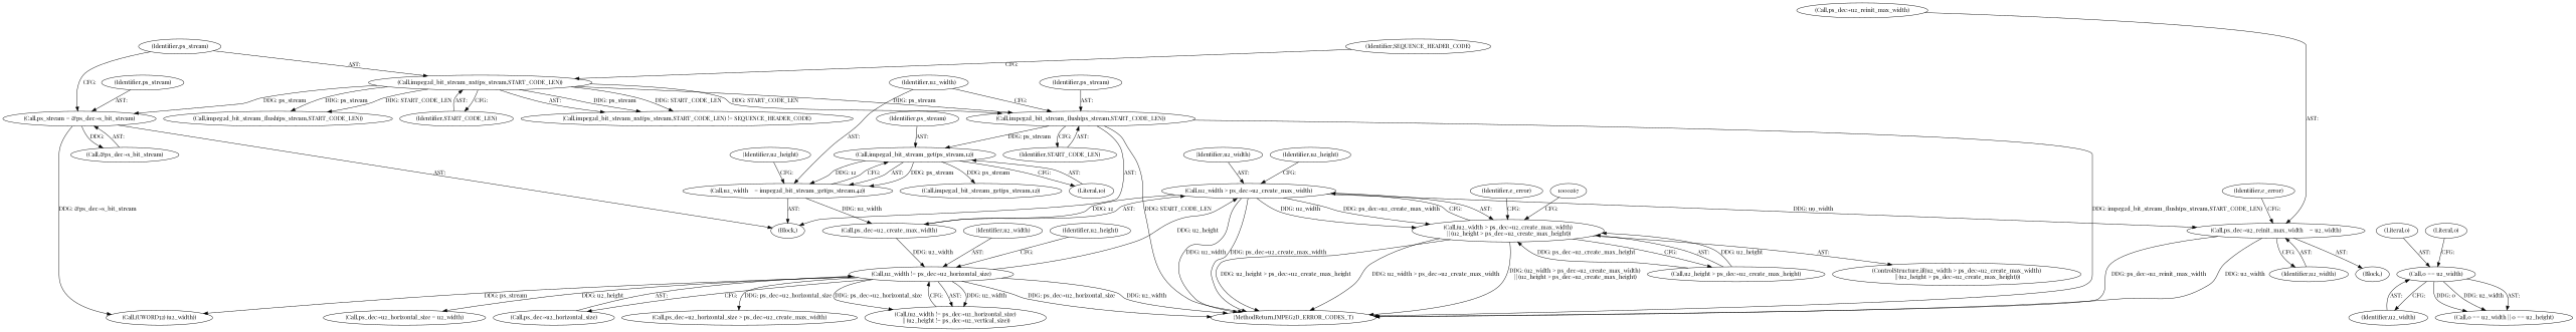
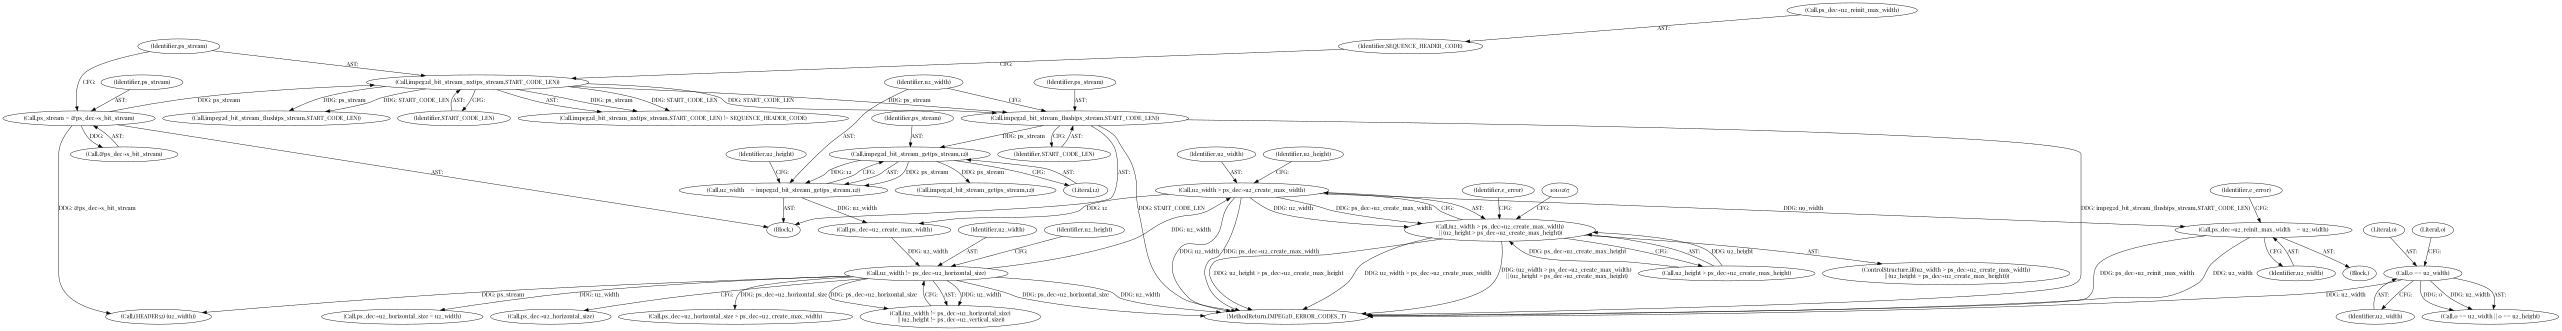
  digraph {
    fontname="Playfair Display"
    node [fontname="Playfair Display"]
    edge [fontname="Playfair Display"]
    n1 [label="(Call,u2_width > ps_dec->u2_create_max_width)"]
    n2 [label="(Call,(u2_width > ps_dec->u2_create_max_width)\n || (u2_height > ps_dec->u2_create_max_height))"]
    n3 [label="(Call,ps_dec->u2_reinit_max_width    = u2_width)"]
    n4 [label="(MethodReturn,IMPEG2D_ERROR_CODES_T)"]
    n5 [label="(Call,ps_dec->u2_create_max_width)"]
    n6 [label="(Call,u2_height > ps_dec->u2_create_max_height)"]
    n7 [label="(ControlStructure,if((u2_width > ps_dec->u2_create_max_width)\n || (u2_height > ps_dec->u2_create_max_height)))"]
    n8 [label="(Identifier,u2_width)"]
    n9 [label="(Block,)"]
    n10 [label="(Call,u2_width != ps_dec->u2_horizontal_size)"]
    n11 [label="(Call,(u2_width != ps_dec->u2_horizontal_size)\n || (u2_height != ps_dec->u2_vertical_size))"]
-   n12 [label="(Call,(UWORD32) (u2_width))"]
+   n12 [label="(Call,(HEADER32) (u2_width))"]
    n13 [label="(Call,ps_dec->u2_horizontal_size = u2_width)"]
    n14 [label="(Call,ps_dec->u2_horizontal_size)"]
    n15 [label="(Call,ps_dec->u2_horizontal_size > ps_dec->u2_create_max_width)"]
    n16 [label="(Call,0 == u2_width)"]
    n17 [label="(Call,0 == u2_width || 0 == u2_height)"]
    n18 [label="(Identifier,u2_width)"]
-   n19 [label="(Call,u2_width    = impeg2d_bit_stream_get(ps_stream,42))"]
+   n19 [label="(Call,u2_width    = impeg2d_bit_stream_get(ps_stream,12))"]
    n20 [label="(Call,impeg2d_bit_stream_get(ps_stream,12))"]
    n21 [label="(Block,)"]
-   n22 [label="(Literal,10)"]
+   n22 [label="(Literal,12)"]
    n23 [label="(Call,impeg2d_bit_stream_get(ps_stream,12))"]
    n24 [label="(Call,impeg2d_bit_stream_flush(ps_stream,START_CODE_LEN))"]
    n25 [label="(Identifier,START_CODE_LEN)"]
    n26 [label="(Call,impeg2d_bit_stream_nxt(ps_stream,START_CODE_LEN))"]
    n27 [label="(Call,impeg2d_bit_stream_flush(ps_stream,START_CODE_LEN))"]
    n28 [label="(Call,impeg2d_bit_stream_nxt(ps_stream,START_CODE_LEN) != SEQUENCE_HEADER_CODE)"]
    n29 [label="(Identifier,START_CODE_LEN)"]
    n30 [label="(Call,ps_stream = &ps_dec->s_bit_stream)"]
    n31 [label="(Call,&ps_dec->s_bit_stream)"]
    n32 [label="(Identifier,SEQUENCE_HEADER_CODE)"]
    n33 [label="(Identifier,u2_height)"]
    n34 [label="(Identifier,u2_width)"]
    n35 [label="(Literal,0)"]
    n36 [label="(Call,ps_dec->u2_reinit_max_width)"]
    n37 [label="(Identifier,ps_stream)"]
    n38 [label="(Identifier,u2_height)"]
    n39 [label="(Identifier,e_error)"]
    n40 [label="(Identifier,ps_stream)"]
    n41 [label="(Identifier,u2_height)"]
    n42 [label="(Identifier,u2_width)"]
    n43 [label="(Identifier,ps_stream)"]
    n44 [label="(Identifier,ps_stream)"]
    n45 [label="(Identifier,u2_width)"]
    n46 [label="(Identifier,e_error)"]
    n47 [label="(Literal,0)"]
-   1000267
+   1000267 [label=1010267]
    n1 -> n2 [label="AST: "]
    n1 -> n2 [label="DDG: u2_width"]
    n1 -> n2 [label="DDG: ps_dec->u2_create_max_width"]
    n1 -> n3 [label="DDG: u9_width"]
    n1 -> n4 [label="DDG: u2_width"]
    n1 -> n4 [label="DDG: ps_dec->u2_create_max_width"]
    n1 -> n5 [label="DDG: 12"]
    n2 -> n1 [label="CFG: "]
    n2 -> n4 [label="DDG: u2_width > ps_dec->u2_create_max_width"]
    n2 -> n4 [label="DDG: (u2_width > ps_dec->u2_create_max_width)\n || (u2_height > ps_dec->u2_create_max_height)"]
    n2 -> n4 [label="DDG: u2_height > ps_dec->u2_create_max_height"]
    n2 -> n6 [label="CFG: "]
    n2 -> n7 [label="AST: "]
    n3 -> n4 [label="DDG: u2_width"]
    n3 -> n4 [label="DDG: ps_dec->u2_reinit_max_width"]
    n3 -> n8 [label="CFG: "]
    n3 -> n9 [label="AST: "]
-   n5 -> n1 [label="AST: "]
    n5 -> n10 [label="DDG: u2_width"]
    n6 -> n2 [label="AST: "]
    n6 -> n2 [label="DDG: u2_height"]
    n6 -> n2 [label="DDG: ps_dec->u2_create_max_height"]
    n8 -> n3 [label="AST: "]
-   n10 -> n1 [label="DDG: u2_height"]
+   n10 -> n1 [label="DDG: u2_width"]
    n10 -> n4 [label="DDG: u2_width"]
    n10 -> n4 [label="DDG: ps_dec->u2_horizontal_size"]
    n10 -> n11 [label="AST: "]
    n10 -> n11 [label="DDG: u2_width"]
    n10 -> n11 [label="DDG: ps_dec->u2_horizontal_size"]
    n10 -> n12 [label="DDG: ps_stream"]
-   n10 -> n13 [label="DDG: u2_height"]
+   n10 -> n13 [label="DDG: u2_width"]
    n10 -> n14 [label="CFG: "]
    n10 -> n15 [label="DDG: ps_dec->u2_horizontal_size"]
    n11 -> n10 [label="CFG: "]
-   n14 -> n10 [label="AST: "]
+   n16 -> n4 [label="DDG: u2_width"]
    n16 -> n17 [label="AST: "]
    n16 -> n17 [label="DDG: 0"]
    n16 -> n17 [label="DDG: u2_width"]
    n16 -> n18 [label="CFG: "]
    n18 -> n16 [label="AST: "]
    n19 -> n5 [label="DDG: u2_width"]
    n19 -> n20 [label="CFG: "]
    n19 -> n21 [label="AST: "]
    n20 -> n19 [label="AST: "]
    n20 -> n19 [label="DDG: ps_stream"]
    n20 -> n19 [label="DDG: 12"]
    n20 -> n22 [label="CFG: "]
    n20 -> n23 [label="DDG: ps_stream"]
    n22 -> n20 [label="AST: "]
    n24 -> n4 [label="DDG: impeg2d_bit_stream_flush(ps_stream,START_CODE_LEN)"]
    n24 -> n4 [label="DDG: START_CODE_LEN"]
    n24 -> n20 [label="DDG: ps_stream"]
    n24 -> n21 [label="AST: "]
    n24 -> n25 [label="CFG: "]
    n25 -> n24 [label="AST: "]
    n26 -> n24 [label="DDG: ps_stream"]
    n26 -> n24 [label="DDG: START_CODE_LEN"]
    n26 -> n27 [label="DDG: ps_stream"]
    n26 -> n27 [label="DDG: START_CODE_LEN"]
    n26 -> n28 [label="AST: "]
    n26 -> n28 [label="DDG: ps_stream"]
    n26 -> n28 [label="DDG: START_CODE_LEN"]
    n26 -> n29 [label="CFG: "]
    n29 -> n26 [label="AST: "]
    n30 -> n12 [label="DDG: &ps_dec->s_bit_stream"]
    n30 -> n21 [label="AST: "]
-   n26 -> n30 [label="DDG: ps_stream"]
+   n30 -> n26 [label="DDG: ps_stream"]
    n30 -> n31 [label="DDG: "]
    n31 -> n30 [label="AST: "]
    n32 -> n26 [label="CFG: "]
    n33 -> n10 [label="CFG: "]
    n34 -> n19 [label="AST: "]
    n34 -> n24 [label="CFG: "]
    n35 -> n16 [label="AST: "]
-   n36 -> n3 [label="AST: "]
+   n36 -> n32 [label="AST: "]
    n37 -> n30 [label="AST: "]
    n38 -> n19 [label="CFG: "]
    n39 -> n2 [label="CFG: "]
    n40 -> n26 [label="AST: "]
    n40 -> n30 [label="CFG: "]
    n41 -> n1 [label="CFG: "]
    n42 -> n1 [label="AST: "]
    n43 -> n24 [label="AST: "]
    n44 -> n20 [label="AST: "]
    n45 -> n10 [label="AST: "]
    n46 -> n3 [label="CFG: "]
    n47 -> n16 [label="CFG: "]
    1000267 -> n2 [label="CFG: "]
  }
